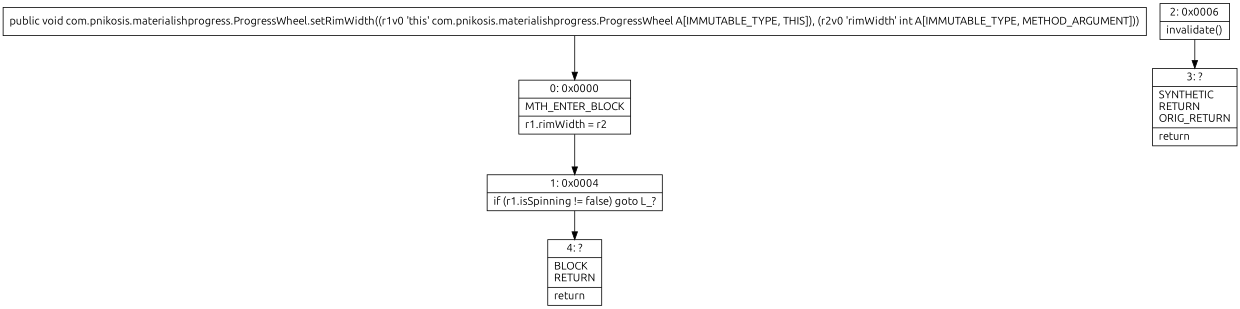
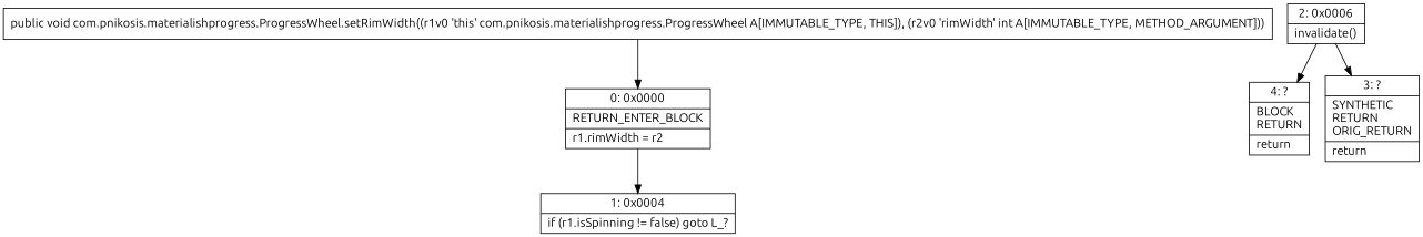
  digraph {
    fontname=Ubuntu
    node [fontname=Ubuntu shape=record]
    edge [fontname=Ubuntu]
-   n1 [label="{0\:\ 0x0000|MTH_ENTER_BLOCK\l|r1.rimWidth = r2\l}"]
+   n1 [label="{0\:\ 0x0000|RETURN_ENTER_BLOCK\l|r1.rimWidth = r2\l}"]
    n2 [label="{1\:\ 0x0004|if (r1.isSpinning != false) goto L_?\l}"]
    n3 [label="{4\:\ ?|BLOCK\lRETURN\l|return\l}"]
    n4 [label="{2\:\ 0x0006|invalidate()\l}"]
    n5 [label="{3\:\ ?|SYNTHETIC\lRETURN\lORIG_RETURN\l|return\l}"]
    n6 [label="{public void com.pnikosis.materialishprogress.ProgressWheel.setRimWidth((r1v0 'this' com.pnikosis.materialishprogress.ProgressWheel A[IMMUTABLE_TYPE, THIS]), (r2v0 'rimWidth' int A[IMMUTABLE_TYPE, METHOD_ARGUMENT])) }"]
    n1 -> n2
-   n2 -> n3
+   n4 -> n3
    n4 -> n5
    n6 -> n1
  }
